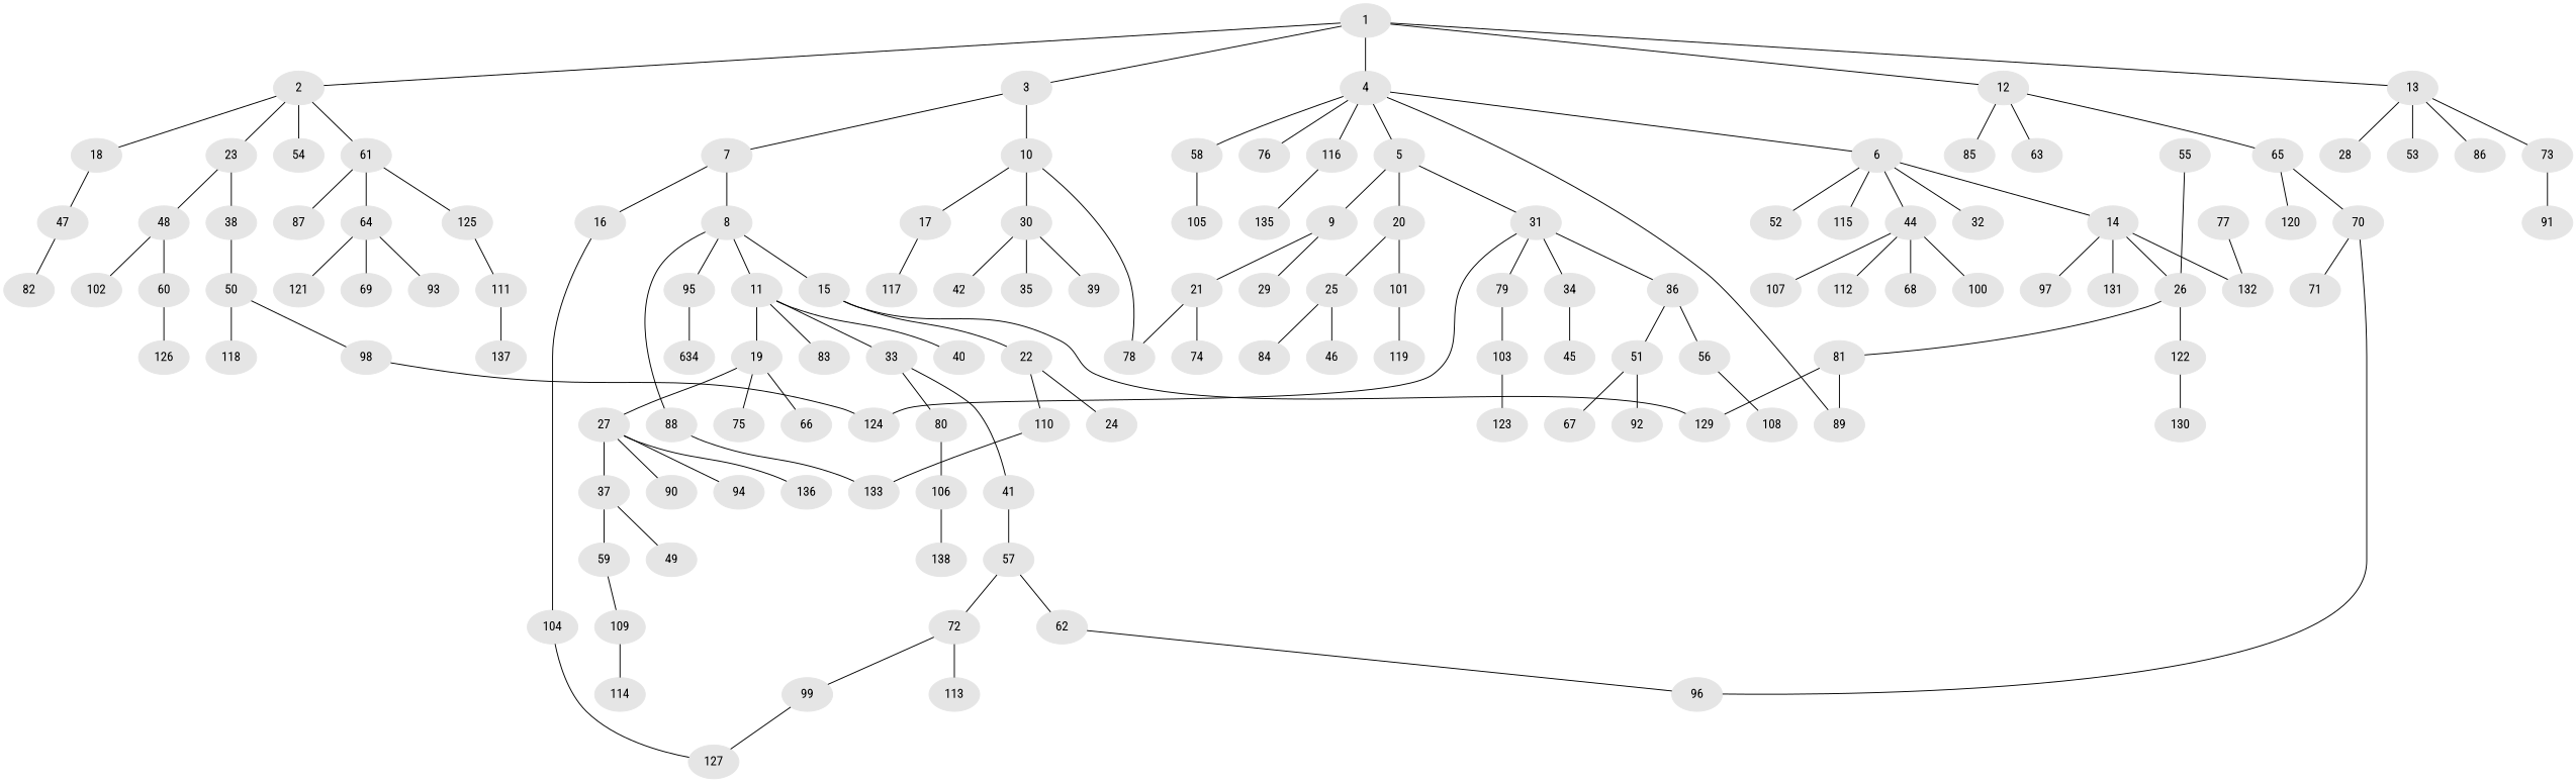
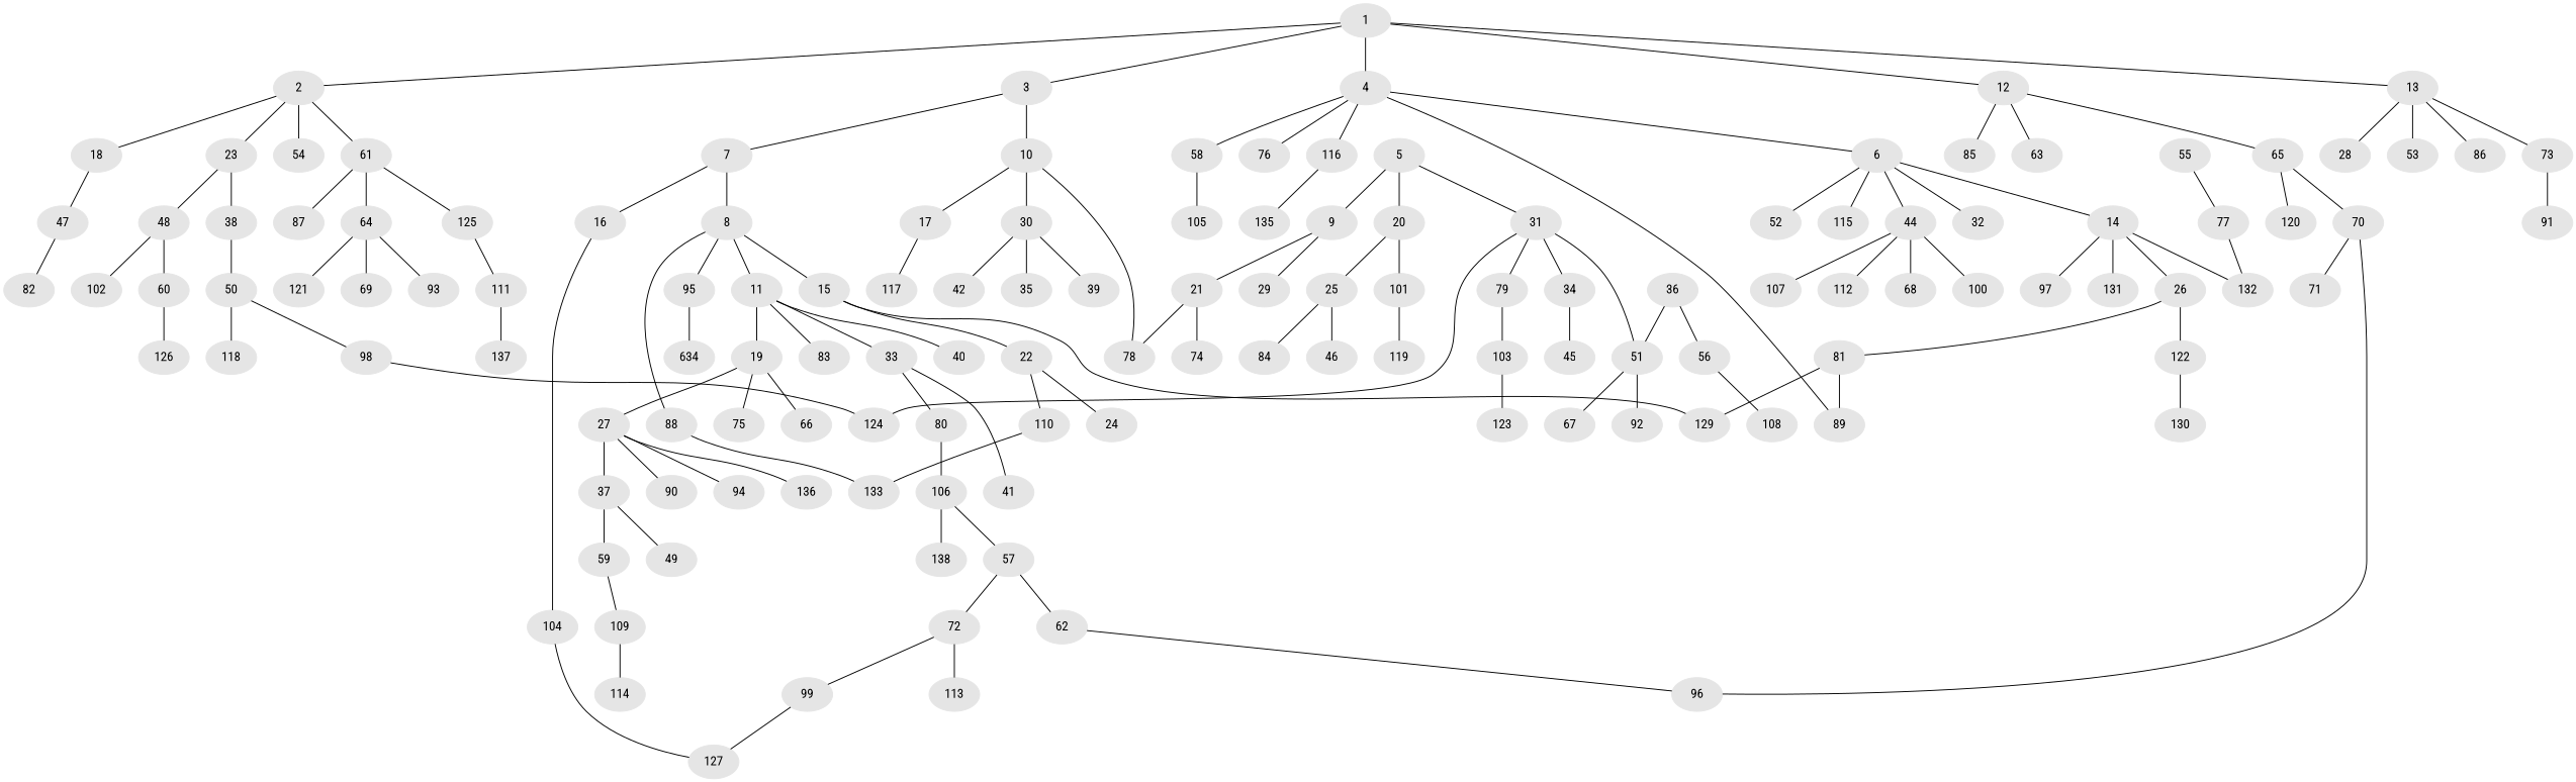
  graph {
    fontname="Roboto Condensed"
    node [color=gray90 fontname="Roboto Condensed" style=filled]
    edge [fontname="Roboto Condensed"]
    1
    2
    3
    4
    12
    13
    18
    23
    54
    61
    7
    10
    5
    6
    58
    76
    89
    116
    63
    65
    85
    28
    53
    73
    86
    47
    38
    48
    87
    64
    125
    8
    16
    17
    30
    78
    9
    20
    31
    14
    32
    44
    52
    115
    105
    135
    21
    29
    25
    101
    34
    36
    79
    124
    26
    97
    131
    132
    68
    100
    107
    112
    11
    15
    88
    95
    104
    19
    33
    40
    83
    22
    129
    133
    n75 [label=634]
    74
    117
    35
    39
    42
    27
    66
    75
    41
    80
    70
    120
    91
    81
    122
    24
    110
    127
    82
    37
    90
    94
    136
    46
    84
    119
    50
    60
    102
    130
    49
    59
    45
    51
    56
    103
    57
    106
    67
    92
    108
    109
    98
    118
    62
    72
    55
    77
    126
    111
    137
    96
    99
    113
    114
    69
    93
    121
    71
    123
    138
    1 -- 2
    1 -- 3
    1 -- 4
    1 -- 12
    1 -- 13
    2 -- 18
    2 -- 23
    2 -- 54
    2 -- 61
    3 -- 7
    3 -- 10
-   4 -- 5
    4 -- 6
    4 -- 58
    4 -- 76
    4 -- 89
    4 -- 116
    12 -- 63
    12 -- 65
    12 -- 85
    13 -- 28
    13 -- 53
    13 -- 73
    13 -- 86
    18 -- 47
    23 -- 38
    23 -- 48
    61 -- 87
    61 -- 64
    61 -- 125
    7 -- 8
    7 -- 16
    10 -- 17
    10 -- 30
    10 -- 78
    5 -- 9
    5 -- 20
    5 -- 31
    6 -- 14
    6 -- 32
    6 -- 44
    6 -- 52
    6 -- 115
    58 -- 105
    116 -- 135
    65 -- 70
    65 -- 120
    73 -- 91
    47 -- 82
    38 -- 50
    48 -- 60
    48 -- 102
    64 -- 69
    64 -- 93
    64 -- 121
    125 -- 111
    8 -- 11
    8 -- 15
    8 -- 88
    8 -- 95
    16 -- 104
    17 -- 117
    30 -- 35
    30 -- 39
    30 -- 42
    9 -- 21
    9 -- 29
    20 -- 25
    20 -- 101
    31 -- 34
-   31 -- 36
+   31 -- 51
    31 -- 79
    31 -- 124
    14 -- 26
    14 -- 97
    14 -- 131
    14 -- 132
    44 -- 68
    44 -- 100
    44 -- 107
    44 -- 112
    21 -- 78
    21 -- 74
    25 -- 46
    25 -- 84
    101 -- 119
    34 -- 45
    36 -- 51
    36 -- 56
    79 -- 103
    26 -- 81
    26 -- 122
    11 -- 19
    11 -- 33
    11 -- 40
    11 -- 83
    15 -- 22
    15 -- 129
    88 -- 133
    95 -- n75
    104 -- 127
    19 -- 27
    19 -- 66
    19 -- 75
    33 -- 41
    33 -- 80
    22 -- 24
    22 -- 110
    27 -- 37
    27 -- 90
    27 -- 94
    27 -- 136
-   41 -- 57
+   106 -- 57
    80 -- 106
    70 -- 96
    70 -- 71
    81 -- 89
    81 -- 129
    122 -- 130
    110 -- 133
    37 -- 49
    37 -- 59
    50 -- 98
    50 -- 118
    60 -- 126
    59 -- 109
    51 -- 67
    51 -- 92
    56 -- 108
    103 -- 123
    57 -- 62
    57 -- 72
    106 -- 138
    109 -- 114
    98 -- 124
    62 -- 96
    72 -- 99
    72 -- 113
-   55 -- 26
+   55 -- 77
    77 -- 132
    111 -- 137
    99 -- 127
  }
